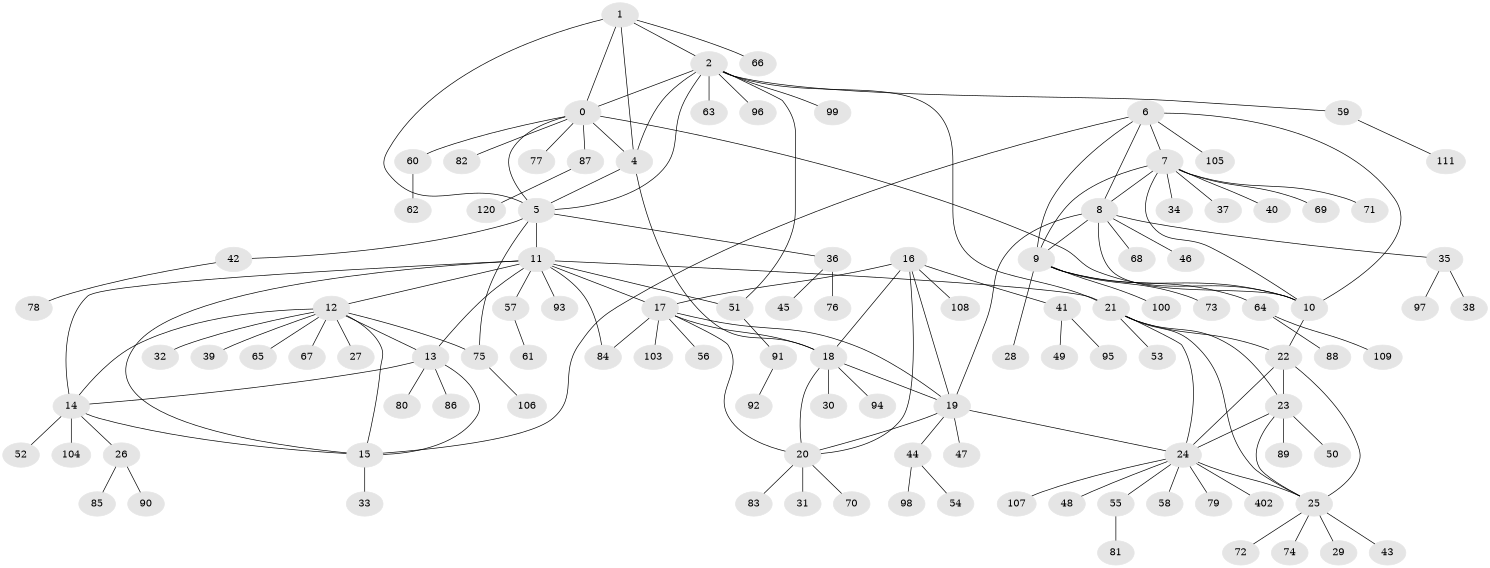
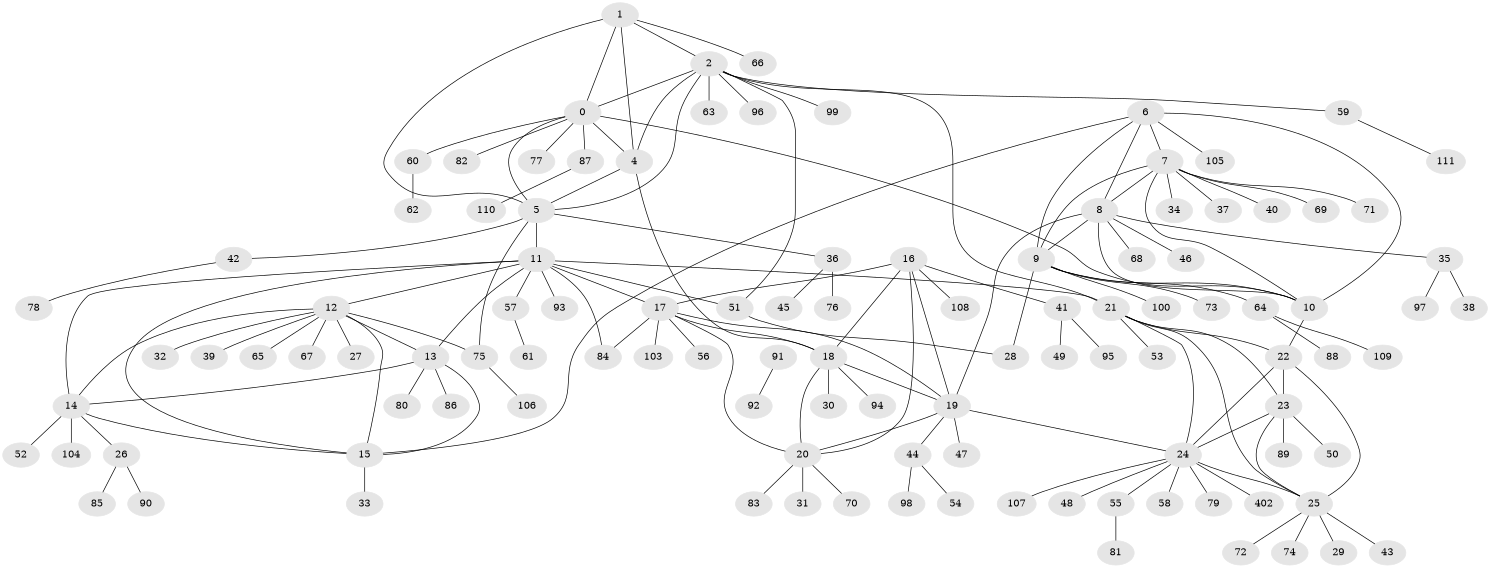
  graph {
    node [color=gray90 style=filled]
    1
    2
    n3 [label=0]
    4
    5
    66
    21
    51
    59
    63
    96
    99
    10
    60
    77
    82
    87
    18
    11
    36
    42
    75
    22
    24
    23
    25
    53
    91
    111
    62
-   110 [label=120]
+   110
    19
    20
    30
    94
    15
    12
    13
    14
    17
    57
    93
    84
    45
    76
    78
    106
    6
    7
    8
    9
    105
    34
    37
    40
    69
    71
    35
    46
    68
    28
    64
    73
    100
    33
    44
    47
    38
    97
    88
    109
    27
    32
    39
    65
    67
    80
    86
    26
    52
    104
    56
    103
    61
    85
    90
    16
    41
    108
    31
    70
    83
    49
    95
    48
    55
    58
    79
    n99 [label=402]
    107
    54
    98
    50
    89
    29
    43
    72
    74
    81
    92
    1 -- 2
    1 -- n3
    1 -- 4
    1 -- 5
    1 -- 66
    2 -- n3
    2 -- 4
    2 -- 5
    2 -- 21
    2 -- 51
    2 -- 59
    2 -- 63
    2 -- 96
    2 -- 99
    n3 -- 4
    n3 -- 5
    n3 -- 10
    n3 -- 60
    n3 -- 77
    n3 -- 82
    n3 -- 87
    4 -- 5
    4 -- 18
    5 -- 11
    5 -- 36
    5 -- 42
    5 -- 75
    21 -- 22
    21 -- 24
    21 -- 23
    21 -- 25
    21 -- 53
-   51 -- 91
+   51 -- 28
    59 -- 111
    10 -- 22
    60 -- 62
    87 -- 110
    18 -- 19
    18 -- 20
    18 -- 30
    18 -- 94
    11 -- 21
    11 -- 51
    11 -- 15
    11 -- 12
    11 -- 13
    11 -- 14
    11 -- 17
    11 -- 57
    11 -- 93
    11 -- 84
    36 -- 45
    36 -- 76
    42 -- 78
    75 -- 106
    22 -- 24
    22 -- 23
    22 -- 25
    24 -- 25
    24 -- 48
    24 -- 55
    24 -- 58
    24 -- 79
    24 -- n99
    24 -- 107
    23 -- 24
    23 -- 25
    23 -- 50
    23 -- 89
    25 -- 29
    25 -- 43
    25 -- 72
    25 -- 74
    91 -- 92
    19 -- 24
    19 -- 20
    19 -- 44
    19 -- 47
    20 -- 31
    20 -- 70
    20 -- 83
    15 -- 33
    12 -- 75
    12 -- 15
    12 -- 13
    12 -- 14
    12 -- 27
    12 -- 32
    12 -- 39
    12 -- 65
    12 -- 67
    13 -- 15
    13 -- 14
    13 -- 80
    13 -- 86
    14 -- 15
    14 -- 26
    14 -- 52
    14 -- 104
    17 -- 18
    17 -- 19
    17 -- 20
    17 -- 84
    17 -- 56
    17 -- 103
    57 -- 61
    6 -- 10
    6 -- 15
    6 -- 7
    6 -- 8
    6 -- 9
    6 -- 105
    7 -- 10
    7 -- 8
    7 -- 9
    7 -- 34
    7 -- 37
    7 -- 40
    7 -- 69
    7 -- 71
    8 -- 10
    8 -- 19
    8 -- 9
    8 -- 35
    8 -- 46
    8 -- 68
    9 -- 10
    9 -- 28
    9 -- 64
    9 -- 73
    9 -- 100
    35 -- 38
    35 -- 97
    64 -- 88
    64 -- 109
    44 -- 54
    44 -- 98
    26 -- 85
    26 -- 90
    16 -- 18
    16 -- 19
    16 -- 20
    16 -- 17
    16 -- 41
    16 -- 108
    41 -- 49
    41 -- 95
    55 -- 81
  }
